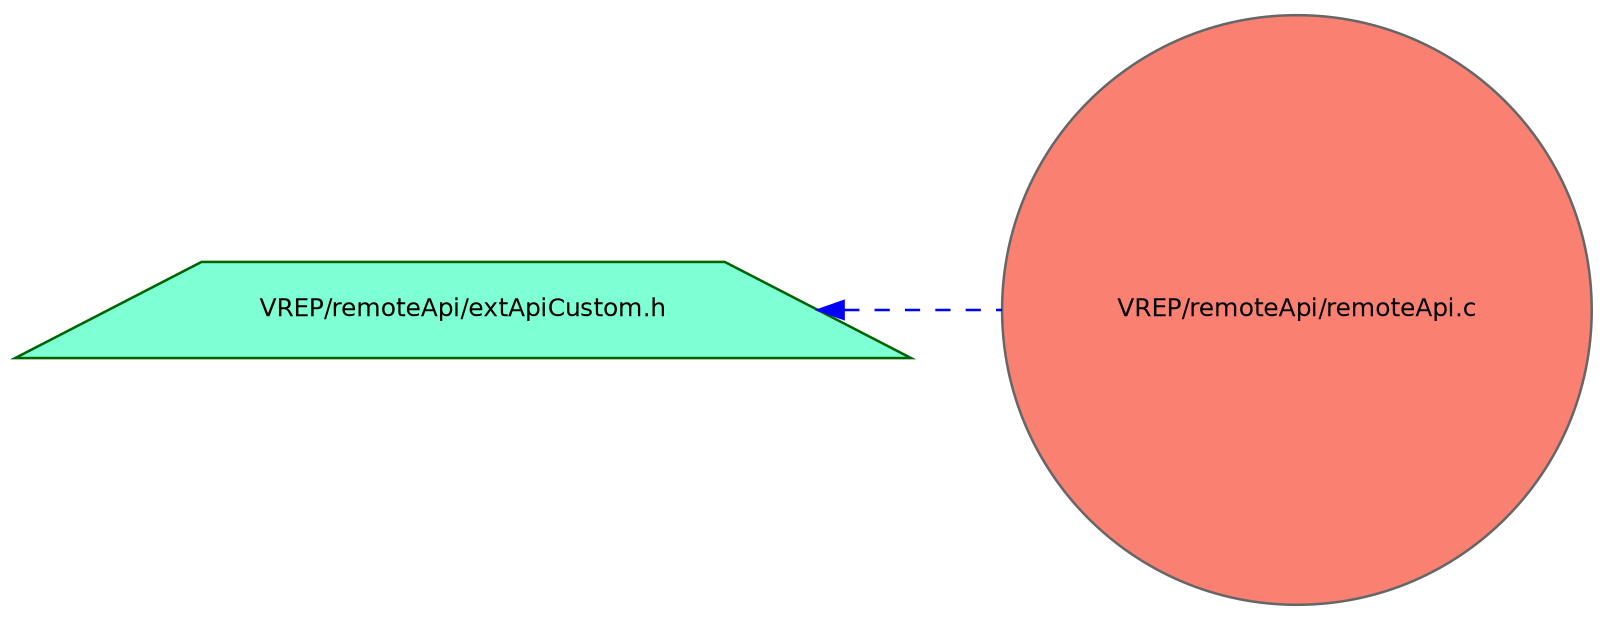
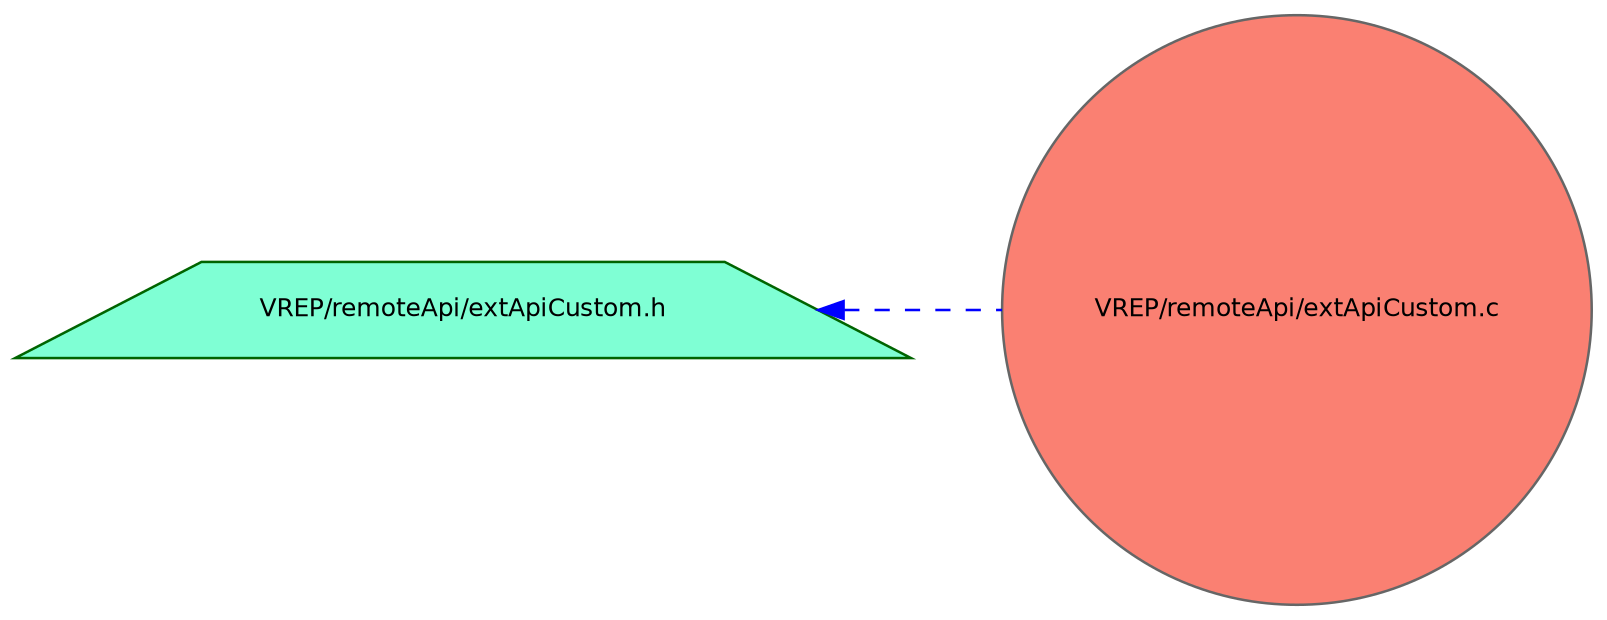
  digraph {
    rankdir=LR
    node [fontname=Helvetica fontsize=10 style=filled]
    n1 [color=darkgreen fillcolor=aquamarine fontcolor=black height=0.2 label="VREP/remoteApi/extApiCustom.h" shape=trapezium width=0.4]
-   n2 [color=gray40 fillcolor=salmon height=0.2 label="VREP/remoteApi/remoteApi.c" shape=circle width=0.4]
+   n2 [color=gray40 fillcolor=salmon height=0.2 label="VREP/remoteApi/extApiCustom.c" shape=circle width=0.4]
    n1 -> n2 [color=blue dir=back fontname=Helvetica fontsize=10 labelfontname=Helvetica labelfontsize=10 style=dashed]
  }
